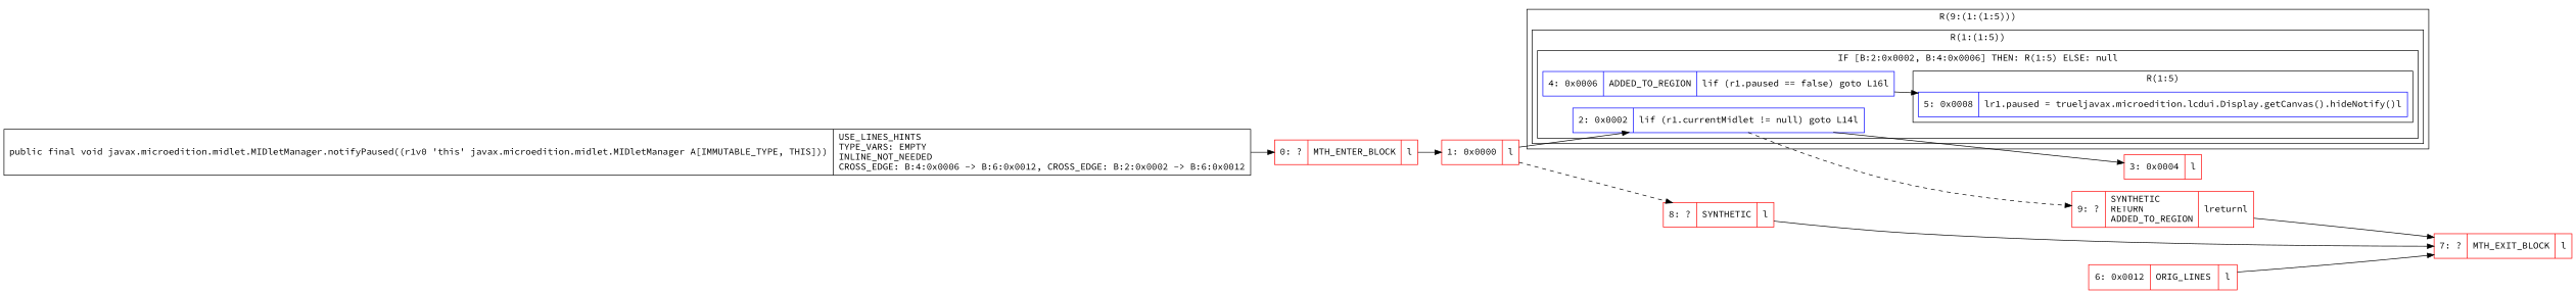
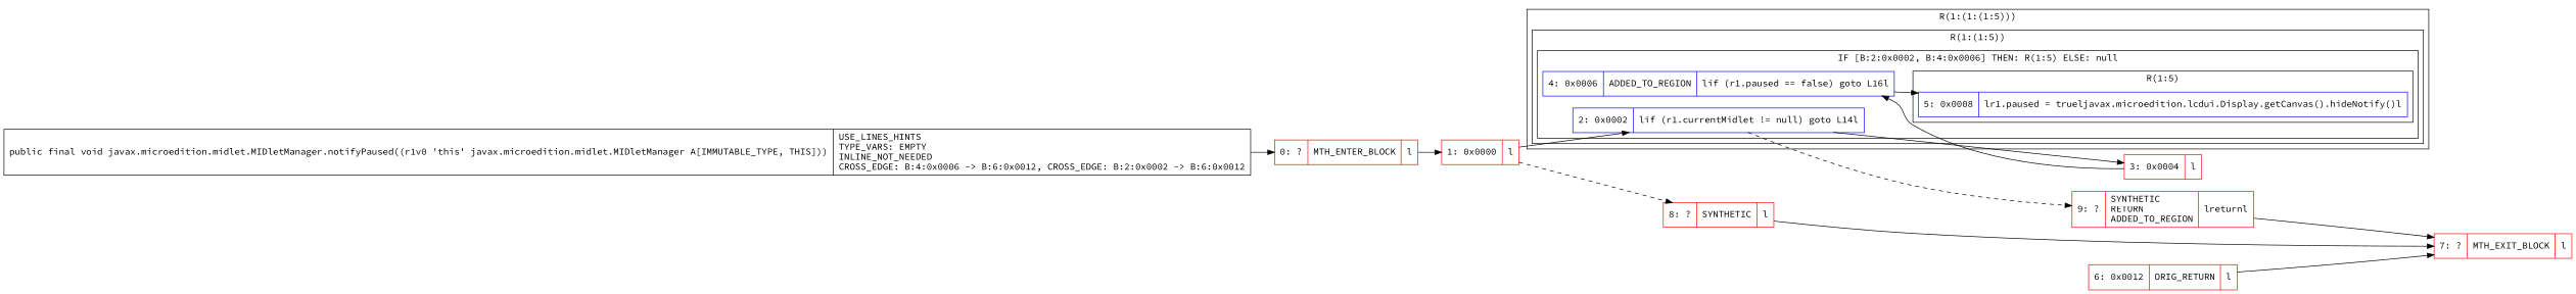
  digraph {
    fontname="Source Code Pro"
    rankdir=LR
    node [color=red fontname="Source Code Pro" shape=record]
    edge [fontname="Source Code Pro"]
    n1 [color=blue label="{5\:\ 0x0008|lr1.paused = trueljavax.microedition.lcdui.Display.getCanvas().hideNotify()l}"]
    n2 [color=blue label="{2\:\ 0x0002|lif (r1.currentMidlet != null) goto L14l}"]
    n3 [color=blue label="{4\:\ 0x0006|ADDED_TO_REGION\l|lif (r1.paused == false) goto L16l}"]
    n4 [label="{3\:\ 0x0004|l}"]
    n5 [label="{9\:\ ?|SYNTHETIC\lRETURN\lADDED_TO_REGION\l|lreturnl}"]
    n6 [label="{7\:\ ?|MTH_EXIT_BLOCK\l|l}"]
    n7 [label="{8\:\ ?|SYNTHETIC\l|l}"]
-   n8 [label="{6\:\ 0x0012|ORIG_LINES\l|l}"]
+   n8 [label="{6\:\ 0x0012|ORIG_RETURN\l|l}"]
    n9 [label="{0\:\ ?|MTH_ENTER_BLOCK\l|l}"]
    n10 [label="{1\:\ 0x0000|l}"]
    n11 [label="{public final void javax.microedition.midlet.MIDletManager.notifyPaused((r1v0 'this' javax.microedition.midlet.MIDletManager A[IMMUTABLE_TYPE, THIS]))  | USE_LINES_HINTS\lTYPE_VARS: EMPTY\lINLINE_NOT_NEEDED\lCROSS_EDGE: B:4:0x0006 \-\> B:6:0x0012, CROSS_EDGE: B:2:0x0002 \-\> B:6:0x0012\l}" color=""]
    subgraph cluster_1 {
-     label="R(9:(1:(1:5)))"
+     label="R(1:(1:(1:5)))"
      subgraph cluster_2 {
        label="R(1:(1:5))"
        subgraph cluster_3 {
          label="IF [B:2:0x0002, B:4:0x0006] THEN: R(1:5) ELSE: null"
          n2
          n3
          subgraph cluster_4 {
            label="R(1:5)"
            n1
          }
        }
      }
    }
    n2 -> n4
    n2 -> n5 [style=dashed]
    n3 -> n1
+   n4 -> n3
    n5 -> n6
    n7 -> n6
    n8 -> n6
    n9 -> n10
    n10 -> n2
    n10 -> n7 [style=dashed]
    n11 -> n9
  }
